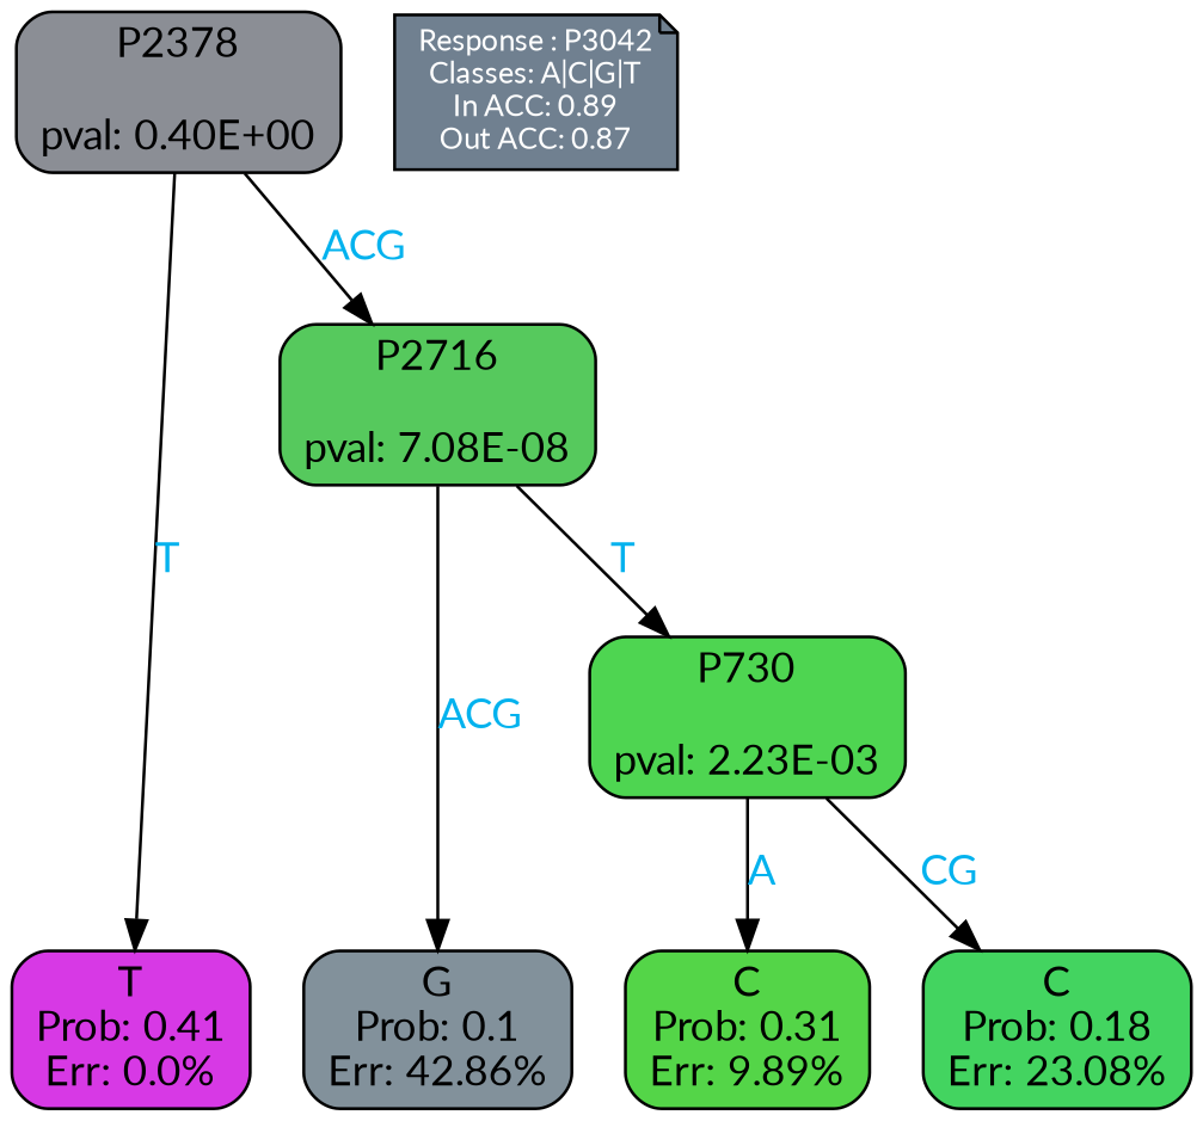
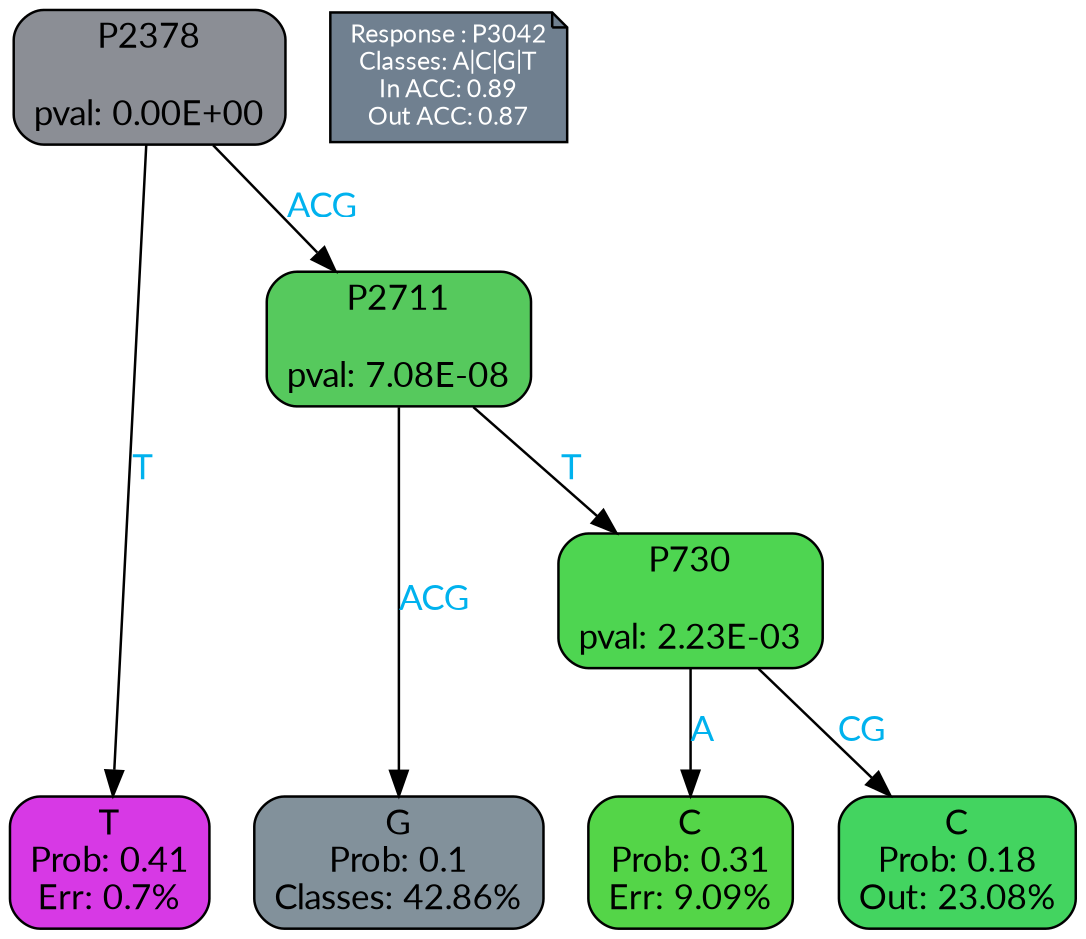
  digraph {
    fontname=Lato
    ranksep=equally
    splines=polylines
    node [color=black fontname=Lato shape=box style="filled, rounded"]
    edge [fontcolor=deepskyblue2 fontname=Lato]
-   n1 [fillcolor="#82919b" label="G\nProb: 0.1\nErr: 42.86%"]
-   n2 [fillcolor="#54d548" label="C\nProb: 0.31\nErr: 9.89%"]
-   n3 [fillcolor="#43d460" label="C\nProb: 0.18\nErr: 23.08%"]
-   n4 [fillcolor="#d739e5" label="T\nProb: 0.41\nErr: 0.0%"]
+   n1 [fillcolor="#82919b" label="G\nProb: 0.1\nClasses: 42.86%"]
+   n2 [fillcolor="#54d548" label="C\nProb: 0.31\nErr: 9.09%"]
+   n3 [fillcolor="#43d460" label="C\nProb: 0.18\nOut: 23.08%"]
+   n4 [fillcolor="#d739e5" label="T\nProb: 0.41\nErr: 0.7%"]
    n5 [align=left fillcolor=slategray fontcolor=white fontsize=10 label="Response : P3042\nClasses: A|C|G|T\nIn ACC: 0.89\nOut ACC: 0.87\n" shape=note style=filled]
-   n6 [fillcolor="#8b8e95" label="P2378\n\npval: 0.40E+00"]
-   n7 [fillcolor="#56c95d" label="P2716\n\npval: 7.08E-08"]
+   n6 [fillcolor="#8b8e95" label="P2378\n\npval: 0.00E+00"]
+   n7 [fillcolor="#56c95d" label="P2711\n\npval: 7.08E-08"]
    n8 [fillcolor="#4ed551" label="P730\n\npval: 2.23E-03"]
    subgraph sub_1 {
      rank=same
      n1
      n2
      n3
      n4
    }
    subgraph sub_2 {
      rank=same
      n5
      n6
    }
    n6 -> n4 [label=T]
    n6 -> n7 [label=ACG]
    n7 -> n1 [label=ACG]
    n7 -> n8 [label=T]
    n8 -> n2 [label=A]
    n8 -> n3 [label=CG]
  }
